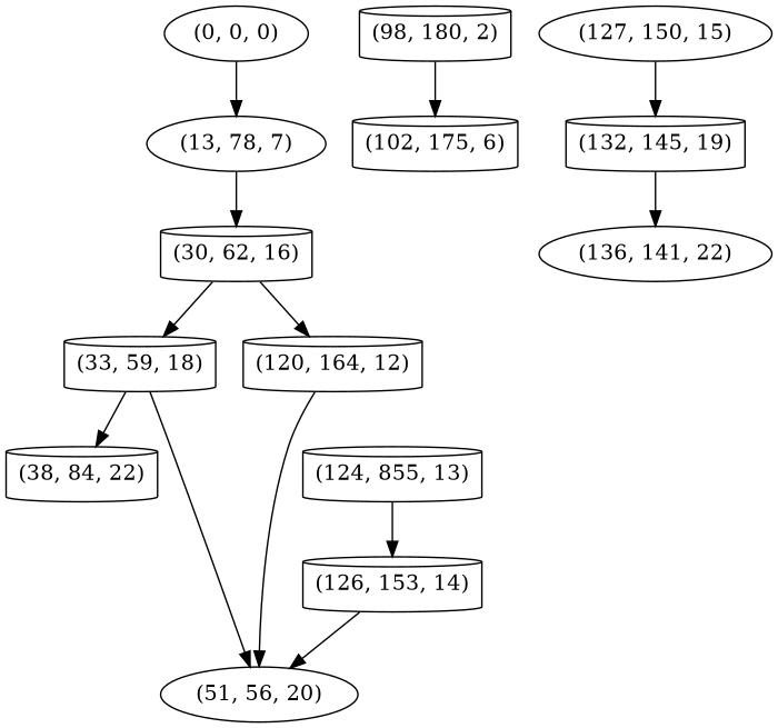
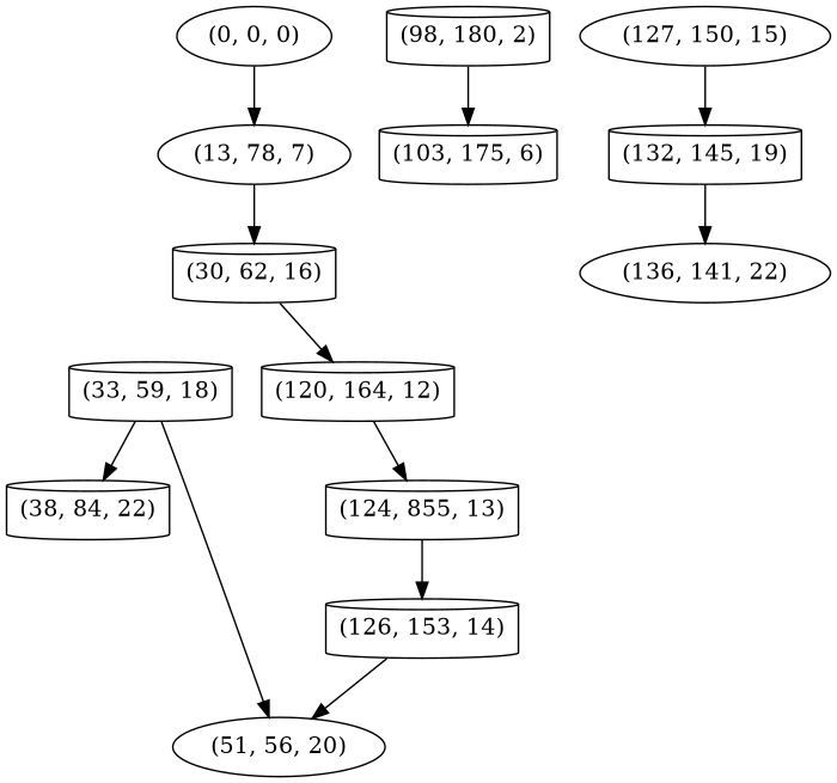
  digraph {
    node [shape=cylinder]
    "(0, 0, 0)" [shape=ellipse]
    "(13, 78, 7)" [shape=ellipse]
    "(30, 62, 16)"
    "(98, 180, 2)"
-   "(103, 175, 6)" [label="(102, 175, 6)"]
+   "(103, 175, 6)"
    "(33, 59, 18)"
    "(120, 164, 12)"
    n8 [label="(38, 84, 22)"]
    "(51, 56, 20)" [shape=ellipse]
    n10 [label="(124, 855, 13)"]
    "(126, 153, 14)"
    "(127, 150, 15)" [shape=ellipse]
    "(132, 145, 19)"
    "(136, 141, 22)" [shape=ellipse]
    "(0, 0, 0)" -> "(13, 78, 7)"
    "(13, 78, 7)" -> "(30, 62, 16)"
-   "(30, 62, 16)" -> "(33, 59, 18)"
    "(30, 62, 16)" -> "(120, 164, 12)"
    "(98, 180, 2)" -> "(103, 175, 6)"
    "(33, 59, 18)" -> n8
    "(33, 59, 18)" -> "(51, 56, 20)"
-   "(120, 164, 12)" -> "(51, 56, 20)"
+   "(120, 164, 12)" -> n10
    n10 -> "(126, 153, 14)"
    "(126, 153, 14)" -> "(51, 56, 20)"
    "(127, 150, 15)" -> "(132, 145, 19)"
    "(132, 145, 19)" -> "(136, 141, 22)"
  }
